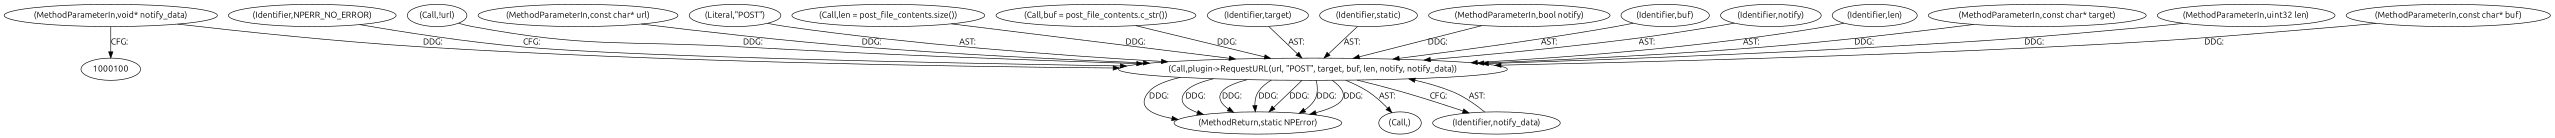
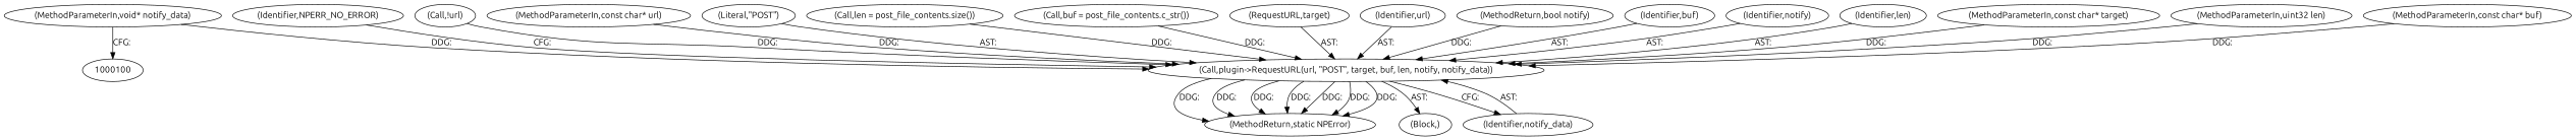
  digraph {
    fontname=Ubuntu
    node [fontname=Ubuntu]
    edge [fontname=Ubuntu]
    n1 [label="(MethodParameterIn,void* notify_data)"]
    n2 [label="(Call,plugin->RequestURL(url, \"POST\", target, buf, len, notify, notify_data))"]
    1000100
    n4 [label="(MethodReturn,static NPError)"]
-   n5 [label="(Call,)"]
+   n5 [label="(Block,)"]
    n6 [label="(Identifier,notify_data)"]
    n7 [label="(Identifier,NPERR_NO_ERROR)"]
    n8 [label="(Call,!url)"]
    n9 [label="(MethodParameterIn,const char* url)"]
    n10 [label="(Literal,\"POST\")"]
    n11 [label="(Call,len = post_file_contents.size())"]
    n12 [label="(Call,buf = post_file_contents.c_str())"]
-   n13 [label="(Identifier,target)"]
-   n14 [label="(Identifier,static)"]
-   n15 [label="(MethodParameterIn,bool notify)"]
+   n13 [label="(RequestURL,target)"]
+   n14 [label="(Identifier,url)"]
+   n15 [label="(MethodReturn,bool notify)"]
    n16 [label="(Identifier,buf)"]
    n17 [label="(Identifier,notify)"]
    n18 [label="(Identifier,len)"]
    n19 [label="(MethodParameterIn,const char* target)"]
    n20 [label="(MethodParameterIn,uint32 len)"]
    n21 [label="(MethodParameterIn,const char* buf)"]
    n1 -> n2 [label="DDG: "]
    n1 -> 1000100 [label="CFG: "]
    n2 -> n4 [label="DDG: "]
    n2 -> n4 [label="DDG: "]
    n2 -> n4 [label="DDG: "]
    n2 -> n4 [label="DDG: "]
    n2 -> n4 [label="DDG: "]
    n2 -> n4 [label="DDG: "]
    n2 -> n4 [label="DDG: "]
    n2 -> n5 [label="AST: "]
    n2 -> n6 [label="CFG: "]
    n6 -> n2 [label="AST: "]
    n7 -> n2 [label="CFG: "]
    n8 -> n2 [label="DDG: "]
    n9 -> n2 [label="DDG: "]
    n10 -> n2 [label="AST: "]
    n11 -> n2 [label="DDG: "]
    n12 -> n2 [label="DDG: "]
    n13 -> n2 [label="AST: "]
    n14 -> n2 [label="AST: "]
    n15 -> n2 [label="DDG: "]
    n16 -> n2 [label="AST: "]
    n17 -> n2 [label="AST: "]
    n18 -> n2 [label="AST: "]
    n19 -> n2 [label="DDG: "]
    n20 -> n2 [label="DDG: "]
    n21 -> n2 [label="DDG: "]
  }
